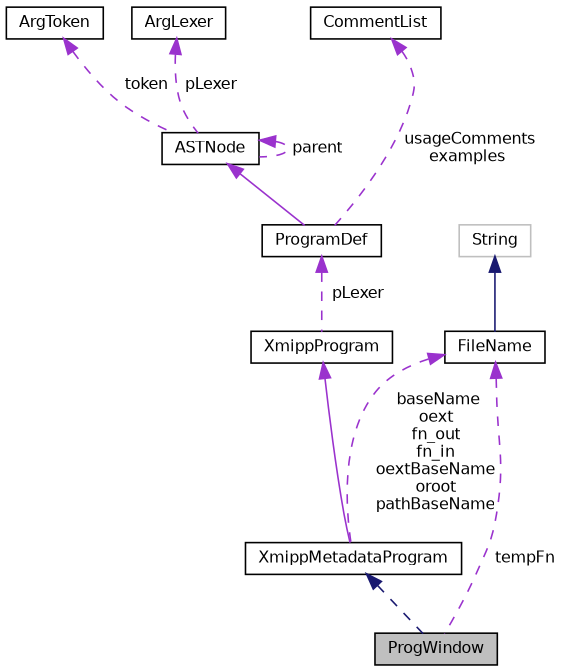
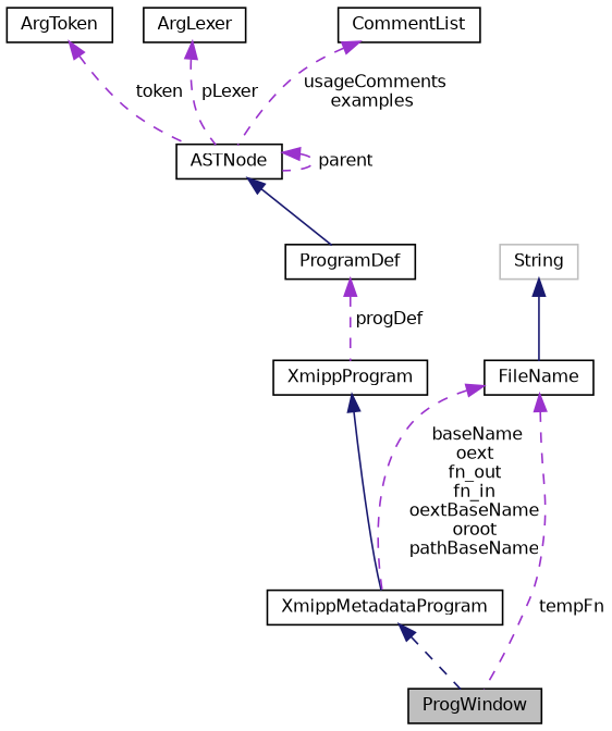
  digraph {
    node [color=black fillcolor=white fontname=Helvetica fontsize=10 shape=record style=filled]
    edge [color=darkorchid3 dir=back fontname=Helvetica fontsize=10 labelfontname=Helvetica labelfontsize=10 style=dashed]
    n1 [fillcolor=grey75 fontcolor=black height=0.2 label=ProgWindow width=0.4]
    n2 [height=0.2 label=XmippMetadataProgram width=0.4]
    n3 [height=0.2 label=XmippProgram width=0.4]
    n4 [height=0.2 label=ProgramDef width=0.4]
    n5 [height=0.2 label=ASTNode width=0.4]
    n6 [height=0.2 label=ArgToken width=0.4]
    n7 [height=0.2 label=ArgLexer width=0.4]
    n8 [height=0.2 label=CommentList width=0.4]
    n9 [height=0.2 label=FileName width=0.4]
    n10 [color=grey75 height=0.2 label=String width=0.4]
    n2 -> n1 [color=midnightblue]
-   n3 -> n2 [style=solid]
-   n4 -> n3 [label=" pLexer"]
-   n5 -> n4 [style=solid]
+   n3 -> n2 [color=midnightblue style=solid]
+   n4 -> n3 [label=" progDef"]
+   n5 -> n4 [color=midnightblue style=solid]
    n5 -> n5 [label=" parent"]
    n6 -> n5 [label=" token"]
    n7 -> n5 [label=" pLexer"]
-   n8 -> n4 [label=" usageComments\nexamples"]
+   n8 -> n5 [label=" usageComments\nexamples"]
    n9 -> n1 [label=" tempFn"]
    n9 -> n2 [label=" baseName\noext\nfn_out\nfn_in\noextBaseName\noroot\npathBaseName"]
    n10 -> n9 [color=midnightblue style=solid]
  }
